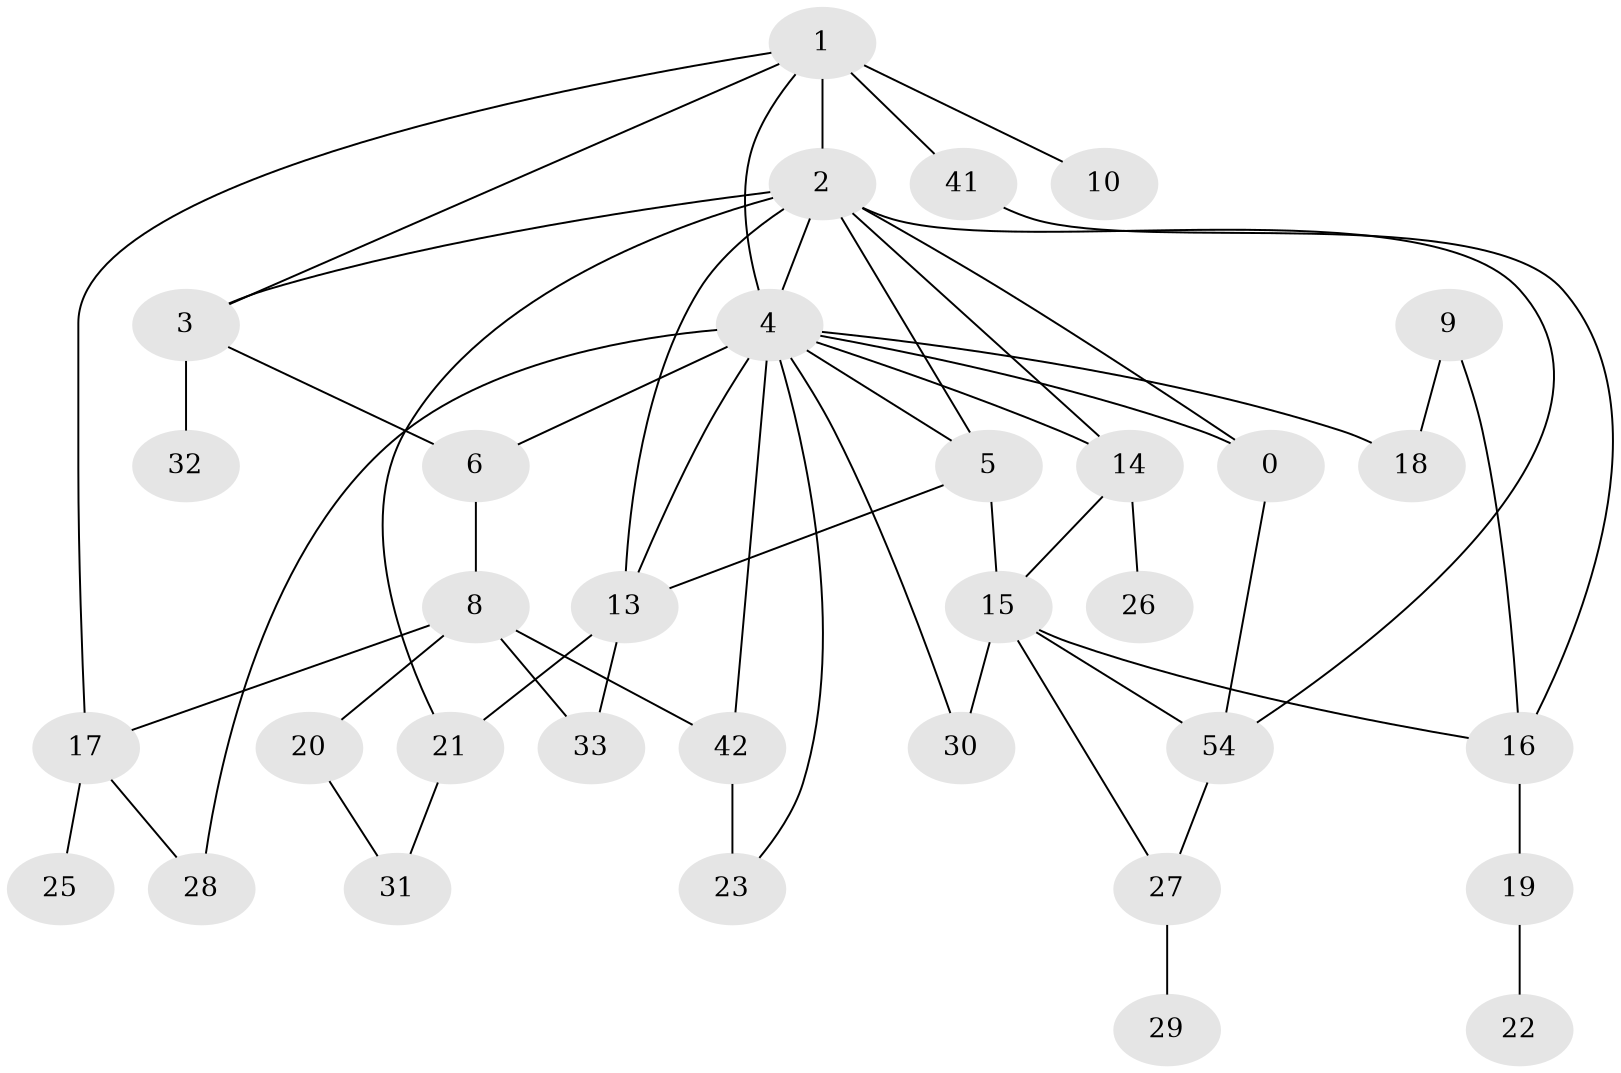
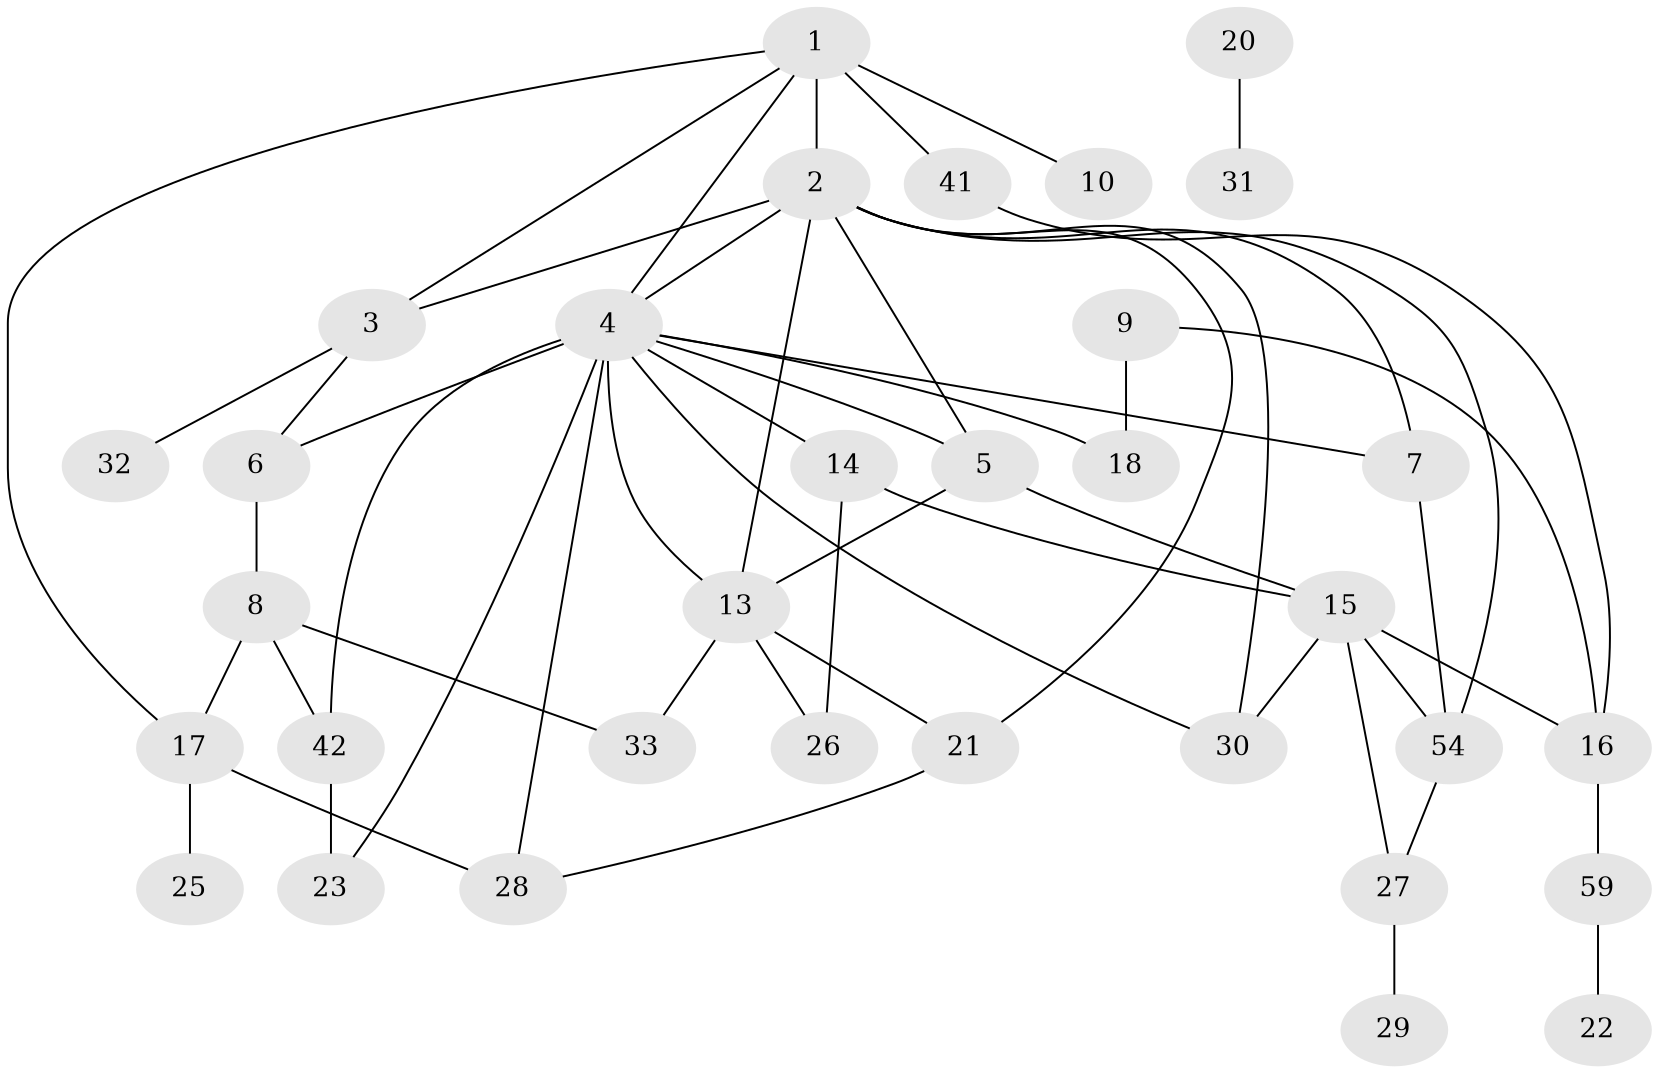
  graph {
    node [color=gray90 style=filled]
    edge [weight=1.0]
    1
    2
    3
    4
    10
    n6 [label=41]
    17
    5
-   7 [label=0]
+   7
    13
    21
    n12 [label=54]
    30
    6
    32
    n16 [label=42]
    14
    18
    23
    28
    16
    25
    15
    33
    26
    31
    27
    8
    9
-   19
+   19 [label=59]
    20
    29
    22
    1 -- 2 [weight=2.0]
    1 -- 3
    1 -- 4
    1 -- 10
    1 -- n6
    1 -- 17
    2 -- 3
    2 -- 4
    2 -- 5
    2 -- 7
    2 -- 13
    2 -- 21
    2 -- n12
-   2 -- 14
+   2 -- 30
    3 -- 6
    3 -- 32
    4 -- 5
    4 -- 7
    4 -- 13 [weight=3.0]
    4 -- 30
    4 -- 6
    4 -- n16
    4 -- 14
    4 -- 18
    4 -- 23
    4 -- 28
    n6 -- 16
    17 -- 28
    17 -- 25
    5 -- 13 [weight=2.0]
    5 -- 15
    7 -- n12
    13 -- 21
    13 -- 33
-   21 -- 31
+   13 -- 26
+   21 -- 28
    n12 -- 27
    6 -- 8
    n16 -- 23 [weight=2.0]
    14 -- 15
    14 -- 26 [weight=2.0]
    16 -- 19
    15 -- n12
    15 -- 30
    15 -- 16
    15 -- 27
    27 -- 29
    8 -- 17
    8 -- n16 [weight=2.0]
    8 -- 33
-   8 -- 20 [weight=2.0]
    9 -- 18
    9 -- 16
    19 -- 22
    20 -- 31
  }
